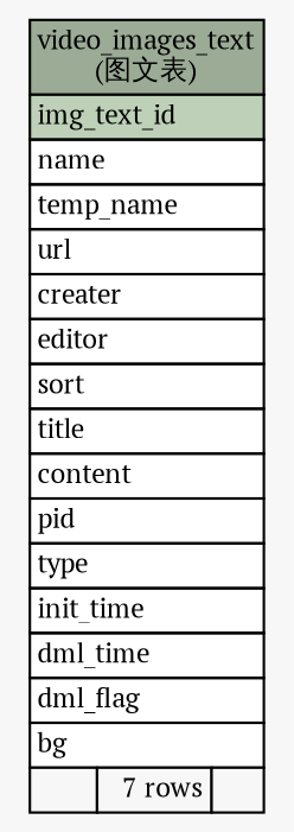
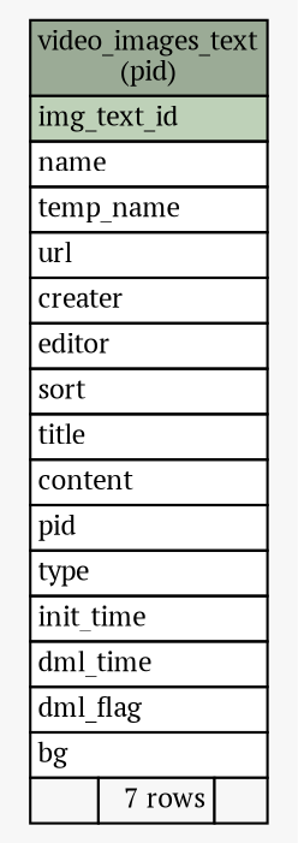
  digraph {
    bgcolor="#f7f7f7"
    fontname="PT Serif"
    fontsize=11
    nodesep=0.18
    rankdir=RL
    ranksep=0.46
-   n1 [fontname="PT Serif" fontsize=11 label=<     <TABLE BORDER="0" CELLBORDER="1" CELLSPACING="0" BGCOLOR="#ffffff">       <TR><TD COLSPAN="3" BGCOLOR="#9bab96" ALIGN="CENTER">video_images_text<br/>(图文表)</TD></TR>       <TR><TD PORT="img_text_id" COLSPAN="3" BGCOLOR="#bed1b8" ALIGN="LEFT">img_text_id</TD></TR>       <TR><TD PORT="name" COLSPAN="3" ALIGN="LEFT">name</TD></TR>       <TR><TD PORT="temp_name" COLSPAN="3" ALIGN="LEFT">temp_name</TD></TR>       <TR><TD PORT="url" COLSPAN="3" ALIGN="LEFT">url</TD></TR>       <TR><TD PORT="creater" COLSPAN="3" ALIGN="LEFT">creater</TD></TR>       <TR><TD PORT="editor" COLSPAN="3" ALIGN="LEFT">editor</TD></TR>       <TR><TD PORT="sort" COLSPAN="3" ALIGN="LEFT">sort</TD></TR>       <TR><TD PORT="title" COLSPAN="3" ALIGN="LEFT">title</TD></TR>       <TR><TD PORT="content" COLSPAN="3" ALIGN="LEFT">content</TD></TR>       <TR><TD PORT="pid" COLSPAN="3" ALIGN="LEFT">pid</TD></TR>       <TR><TD PORT="type" COLSPAN="3" ALIGN="LEFT">type</TD></TR>       <TR><TD PORT="init_time" COLSPAN="3" ALIGN="LEFT">init_time</TD></TR>       <TR><TD PORT="dml_time" COLSPAN="3" ALIGN="LEFT">dml_time</TD></TR>       <TR><TD PORT="dml_flag" COLSPAN="3" ALIGN="LEFT">dml_flag</TD></TR>       <TR><TD PORT="bg" COLSPAN="3" ALIGN="LEFT">bg</TD></TR>       <TR><TD ALIGN="LEFT" BGCOLOR="#f7f7f7">  </TD><TD ALIGN="RIGHT" BGCOLOR="#f7f7f7">7 rows</TD><TD ALIGN="RIGHT" BGCOLOR="#f7f7f7">  </TD></TR>     </TABLE>> shape=plaintext]
+   n1 [fontname="PT Serif" fontsize=11 label=<     <TABLE BORDER="0" CELLBORDER="1" CELLSPACING="0" BGCOLOR="#ffffff">       <TR><TD COLSPAN="3" BGCOLOR="#9bab96" ALIGN="CENTER">video_images_text<br/>(pid)</TD></TR>       <TR><TD PORT="img_text_id" COLSPAN="3" BGCOLOR="#bed1b8" ALIGN="LEFT">img_text_id</TD></TR>       <TR><TD PORT="name" COLSPAN="3" ALIGN="LEFT">name</TD></TR>       <TR><TD PORT="temp_name" COLSPAN="3" ALIGN="LEFT">temp_name</TD></TR>       <TR><TD PORT="url" COLSPAN="3" ALIGN="LEFT">url</TD></TR>       <TR><TD PORT="creater" COLSPAN="3" ALIGN="LEFT">creater</TD></TR>       <TR><TD PORT="editor" COLSPAN="3" ALIGN="LEFT">editor</TD></TR>       <TR><TD PORT="sort" COLSPAN="3" ALIGN="LEFT">sort</TD></TR>       <TR><TD PORT="title" COLSPAN="3" ALIGN="LEFT">title</TD></TR>       <TR><TD PORT="content" COLSPAN="3" ALIGN="LEFT">content</TD></TR>       <TR><TD PORT="pid" COLSPAN="3" ALIGN="LEFT">pid</TD></TR>       <TR><TD PORT="type" COLSPAN="3" ALIGN="LEFT">type</TD></TR>       <TR><TD PORT="init_time" COLSPAN="3" ALIGN="LEFT">init_time</TD></TR>       <TR><TD PORT="dml_time" COLSPAN="3" ALIGN="LEFT">dml_time</TD></TR>       <TR><TD PORT="dml_flag" COLSPAN="3" ALIGN="LEFT">dml_flag</TD></TR>       <TR><TD PORT="bg" COLSPAN="3" ALIGN="LEFT">bg</TD></TR>       <TR><TD ALIGN="LEFT" BGCOLOR="#f7f7f7">  </TD><TD ALIGN="RIGHT" BGCOLOR="#f7f7f7">7 rows</TD><TD ALIGN="RIGHT" BGCOLOR="#f7f7f7">  </TD></TR>     </TABLE>> shape=plaintext]
  }
